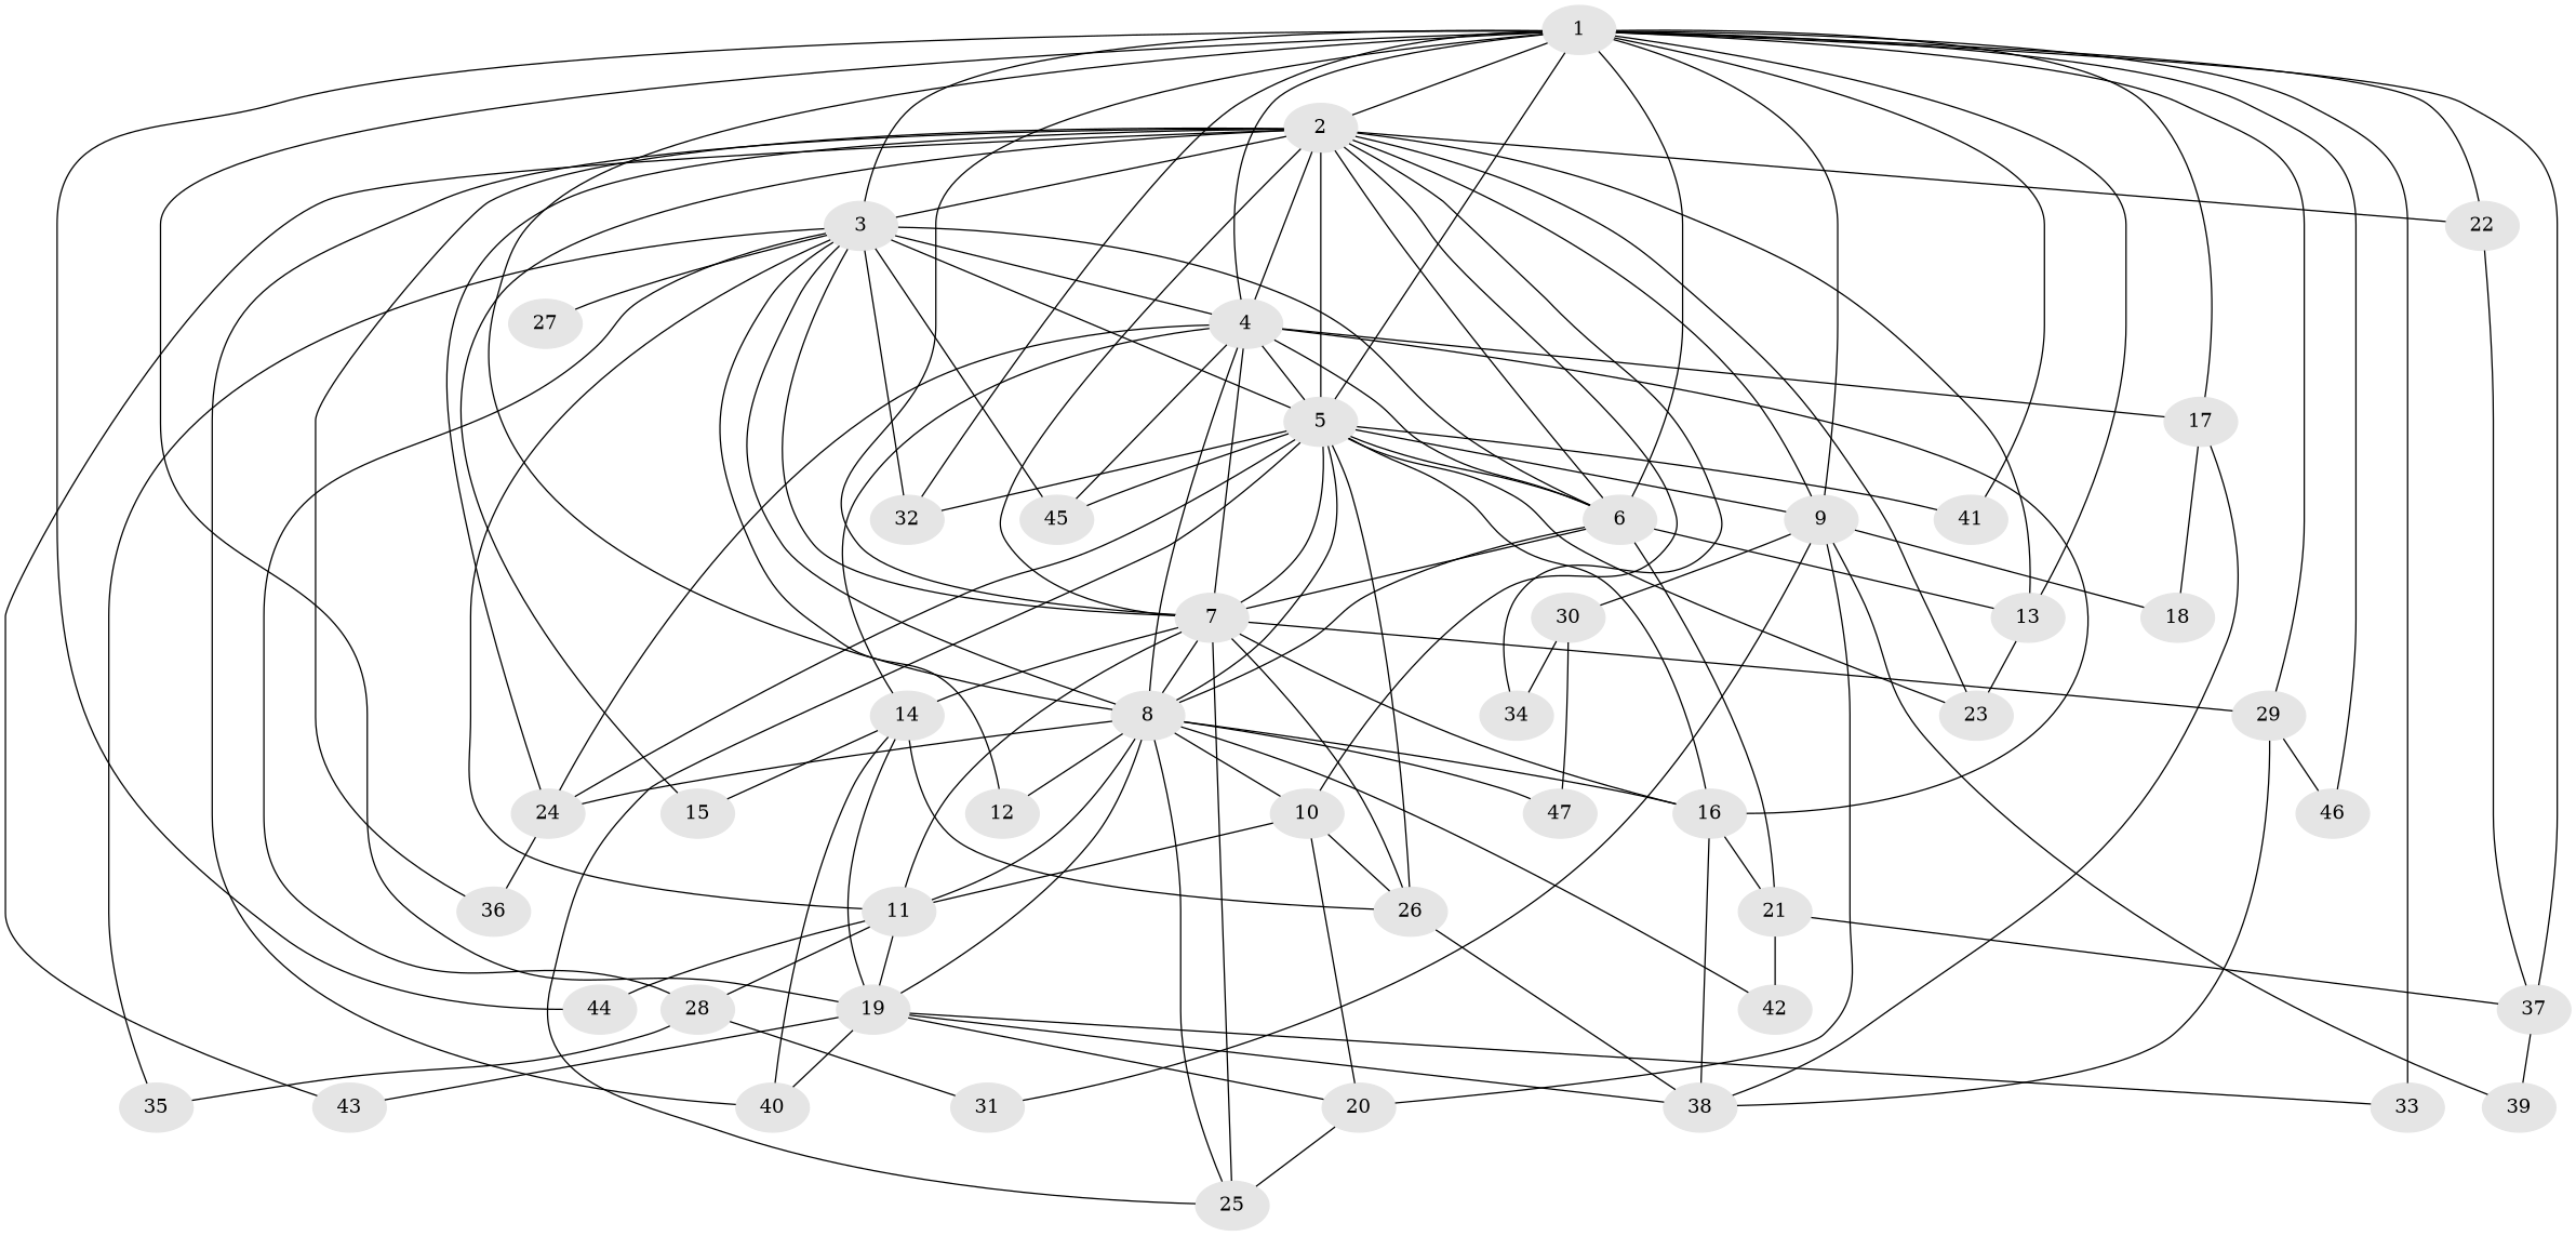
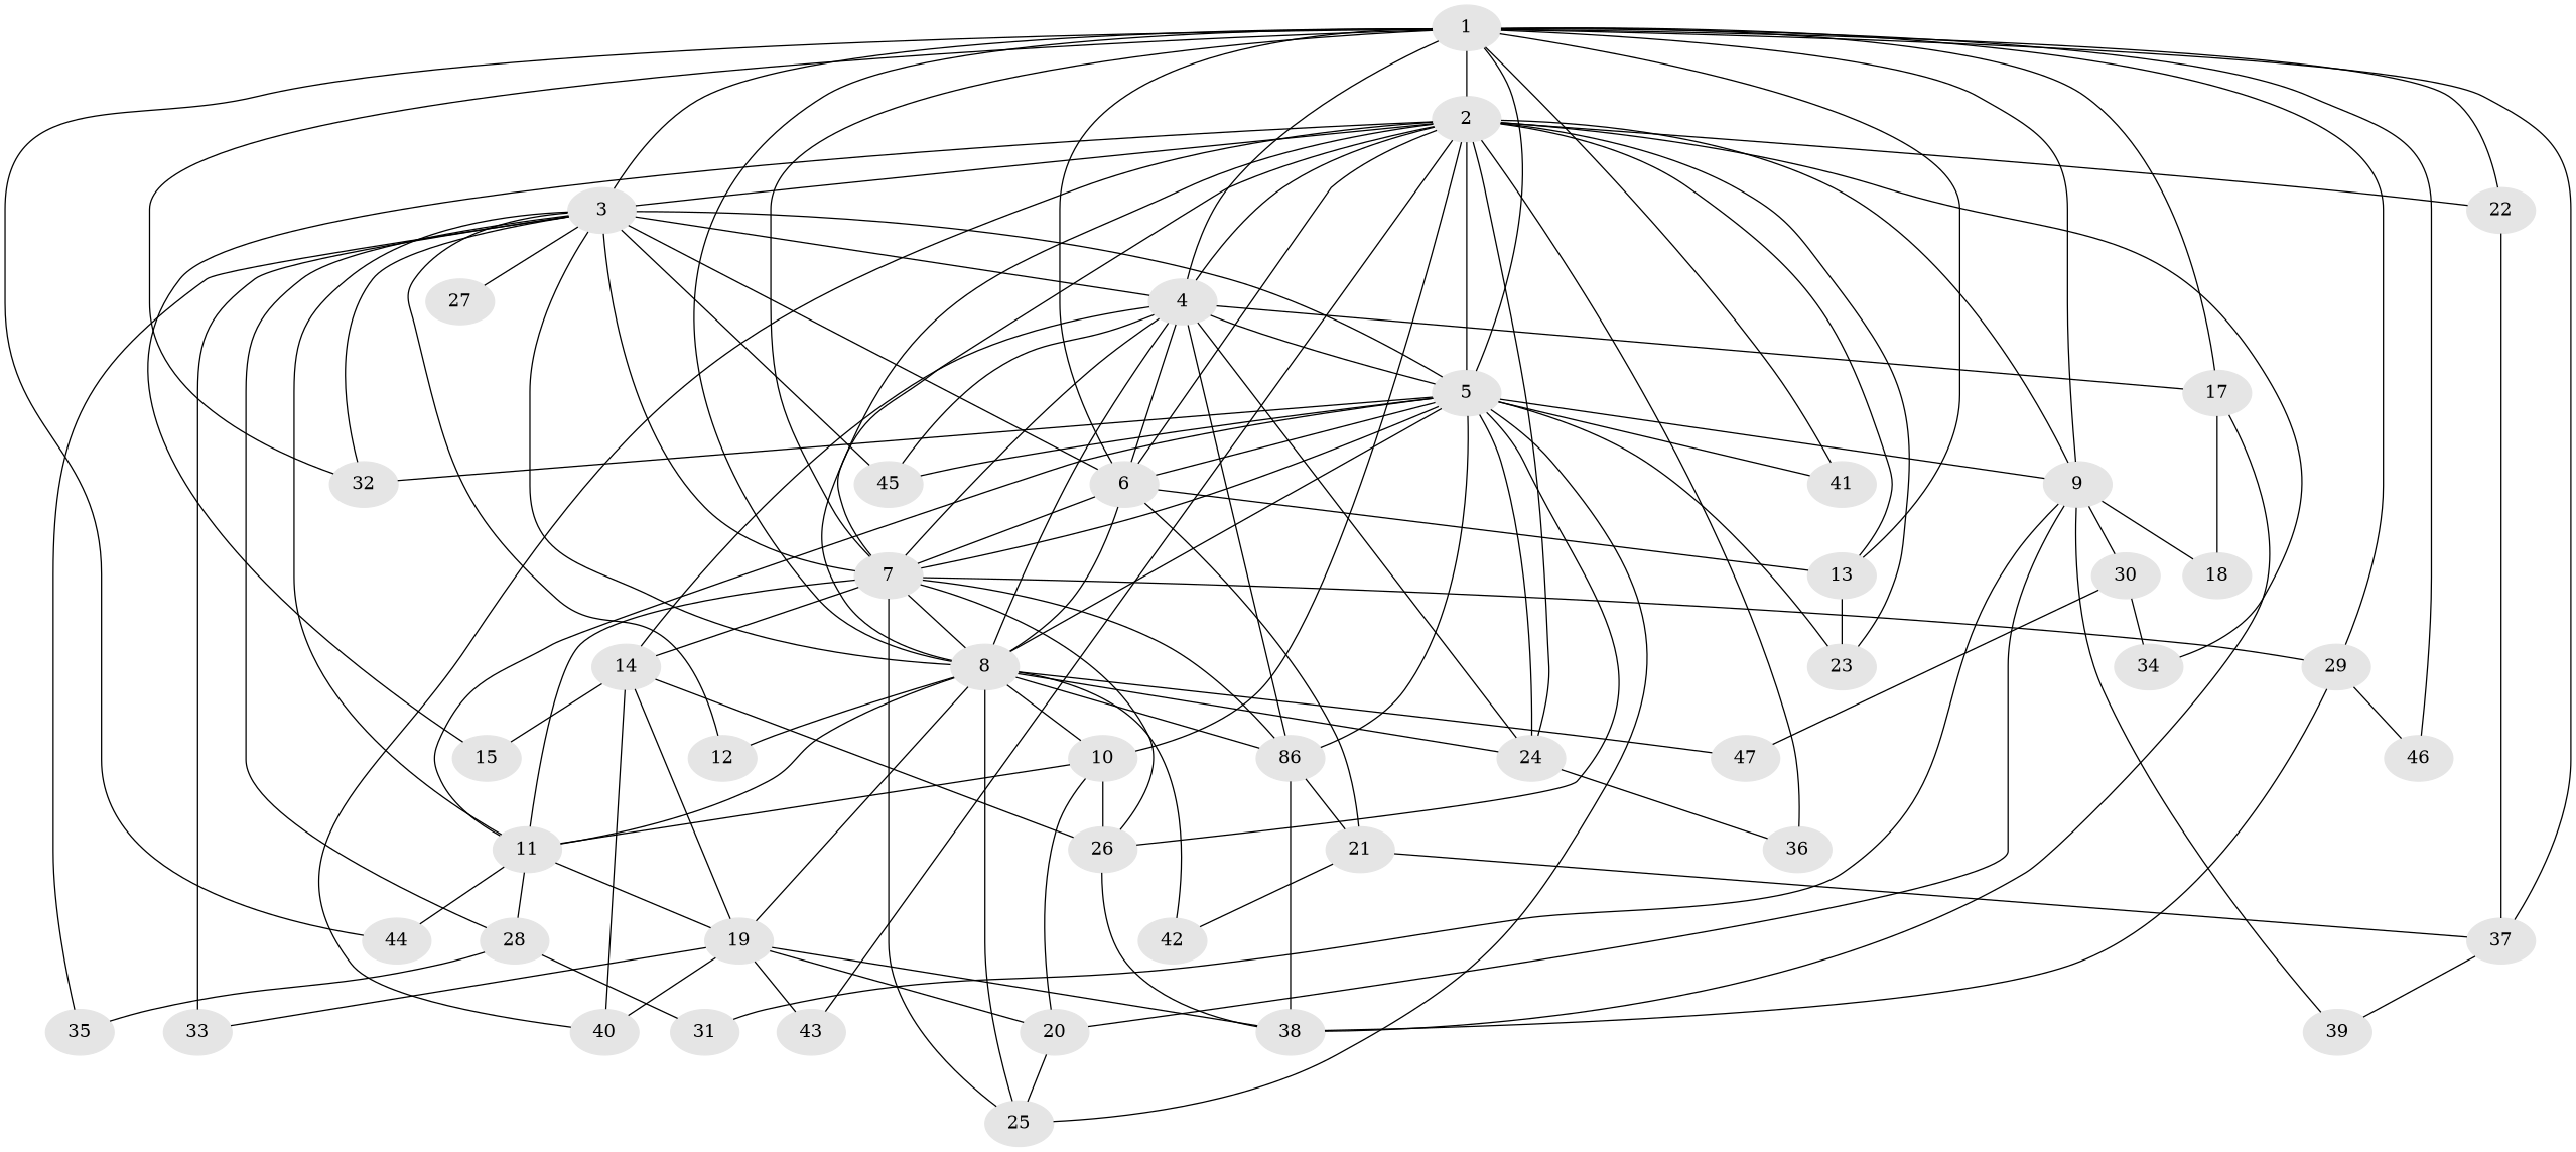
  graph {
    node [color=gray90 style=filled]
    edge [weight=1.0]
    1
    2
    3
    4
    5
    6
    7
    8
    9
    13
    17
    19
    22
    29
    32
    33
    37
    41
    44
    46
    10
    15
    23
    24
    34
    36
    40
    43
    11
    12
    27
    28
    35
    45
    14
-   16
+   16 [label=86]
    25
    26
    21
    42
    47
    18
    20
    30
    31
    39
    38
    1 -- 2 [weight=2.0]
    1 -- 3 [weight=2.0]
    1 -- 4 [weight=2.0]
    1 -- 5 [weight=4.0]
    1 -- 6 [weight=2.0]
    1 -- 7 [weight=2.0]
    1 -- 8 [weight=3.0]
    1 -- 9 [weight=2.0]
    1 -- 13
    1 -- 17
-   1 -- 19 [weight=2.0]
    1 -- 22 [weight=2.0]
    1 -- 29
    1 -- 32
-   1 -- 33 [weight=2.0]
+   3 -- 33 [weight=2.0]
    1 -- 37
    1 -- 41
    1 -- 44
    1 -- 46
    2 -- 3
    2 -- 4
    2 -- 5 [weight=3.0]
    2 -- 6
    2 -- 7 [weight=2.0]
+   2 -- 8
    2 -- 9
    2 -- 13
    2 -- 22
    2 -- 10
    2 -- 15
    2 -- 23
    2 -- 24
    2 -- 34
    2 -- 36
    2 -- 40
    2 -- 43
    3 -- 4
    3 -- 5 [weight=4.0]
    3 -- 6
    3 -- 7
    3 -- 8
    3 -- 32
    3 -- 11
    3 -- 12
    3 -- 27
    3 -- 28
    3 -- 35
    3 -- 45
    4 -- 5 [weight=3.0]
    4 -- 6
    4 -- 7
    4 -- 8
    4 -- 17 [weight=3.0]
    4 -- 24
    4 -- 45
    4 -- 14
    4 -- 16
    5 -- 6 [weight=3.0]
    5 -- 7 [weight=2.0]
    5 -- 8 [weight=2.0]
    5 -- 9
    5 -- 32
    5 -- 41
    5 -- 23
    5 -- 24 [weight=6.0]
+   5 -- 11
    5 -- 45
    5 -- 16
    5 -- 25
    5 -- 26
    6 -- 7
    6 -- 8
    6 -- 13
    6 -- 21 [weight=3.0]
    7 -- 8
    7 -- 29
    7 -- 11
    7 -- 14 [weight=3.0]
    7 -- 16
    7 -- 25
    7 -- 26
    8 -- 19
    8 -- 10
    8 -- 24
    8 -- 11
    8 -- 12
    8 -- 16
    8 -- 25
    8 -- 42
    8 -- 47
    9 -- 18
    9 -- 20 [weight=2.0]
    9 -- 30
    9 -- 31
    9 -- 39
    13 -- 23
    17 -- 18 [weight=2.0]
    17 -- 38
    19 -- 33
    19 -- 40
    19 -- 43
    19 -- 20
    19 -- 38
    22 -- 37 [weight=2.0]
    29 -- 46
    29 -- 38
    37 -- 39
    10 -- 11
    10 -- 26
    10 -- 20
    24 -- 36
    11 -- 19
    11 -- 44
    11 -- 28
    28 -- 35
    28 -- 31
    14 -- 19
    14 -- 15
    14 -- 40
    14 -- 26
    16 -- 21
    16 -- 38
    26 -- 38
    21 -- 37
    21 -- 42
    20 -- 25
    30 -- 34
    30 -- 47
  }
